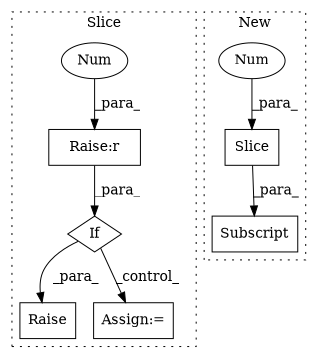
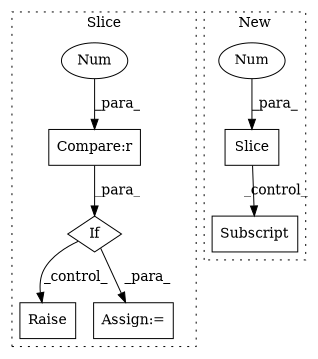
  digraph {
    node [a=76 l=3 s=29973 shape=box]
    n1 [a=91 l=6 label=Raise s=30327]
    n2 [a=96 label=If s=30292 shape=diamond]
-   n3 [a=40 l=14 label="Raise:r" s=30295]
+   n3 [a=40 l=14 label="Compare:r" s=30295]
    n4 [a=68 label="Assign:=" s=30519]
    n5 [l=1 label=Num s=30308 shape=ellipse]
    n6 [a=80 l=2 label=Slice]
    n7 [l=1 label=Num shape=ellipse]
    n8 [a=63 l="33,0" label=Subscript s="29943,0"]
    subgraph cluster_1 {
      label=Slice
      style=dotted
      n1
      n2
      n3
      n4
      n5
    }
    subgraph cluster_2 {
      label=New
      style=dotted
      n6
      n7
      n8
    }
-   n2 -> n1 [label=_para_]
-   n2 -> n4 [label=_control_]
+   n2 -> n1 [label=_control_]
+   n2 -> n4 [label=_para_]
    n3 -> n2 [label=_para_]
    n5 -> n3 [label=_para_]
-   n6 -> n8 [label=_para_]
+   n6 -> n8 [label=_control_]
    n7 -> n6 [label=_para_]
  }
